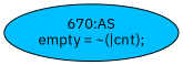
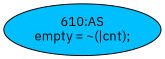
  strict digraph {
    fontname="IBM Plex Sans"
-   n1 [ast="<pyverilog.vparser.ast.Assign object at 0x7f8391e56790>" def_var="['empty']" fillcolor=deepskyblue label="670:AS\nempty = ~(|cnt);" statements="[]" style=filled typ=Assign use_var="['cnt']" fontname="IBM Plex Sans"]
+   n1 [ast="<pyverilog.vparser.ast.Assign object at 0x7f8391e56790>" def_var="['empty']" fillcolor=deepskyblue label="610:AS\nempty = ~(|cnt);" statements="[]" style=filled typ=Assign use_var="['cnt']" fontname="IBM Plex Sans"]
  }
